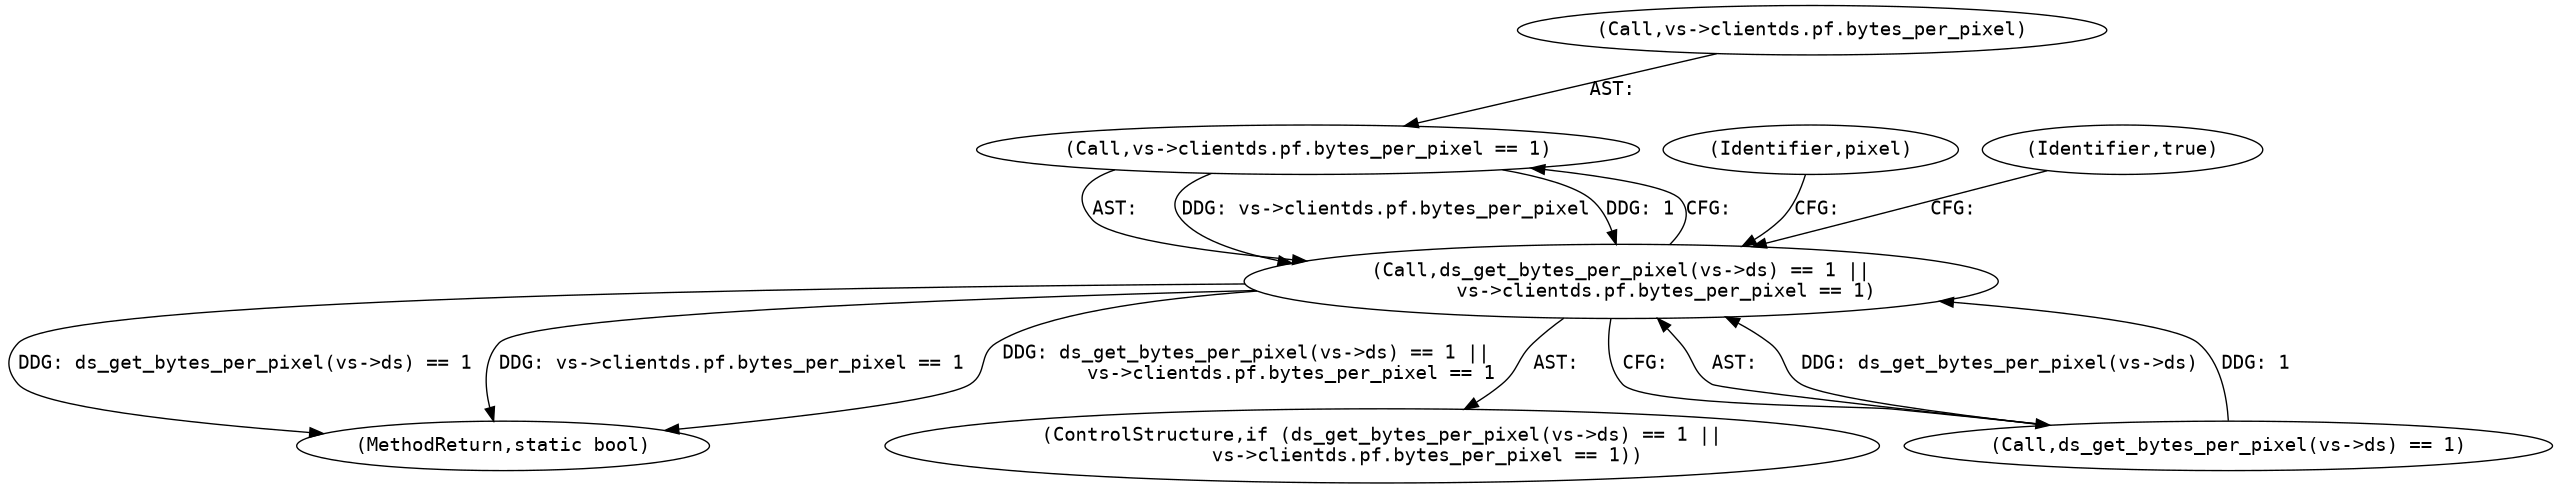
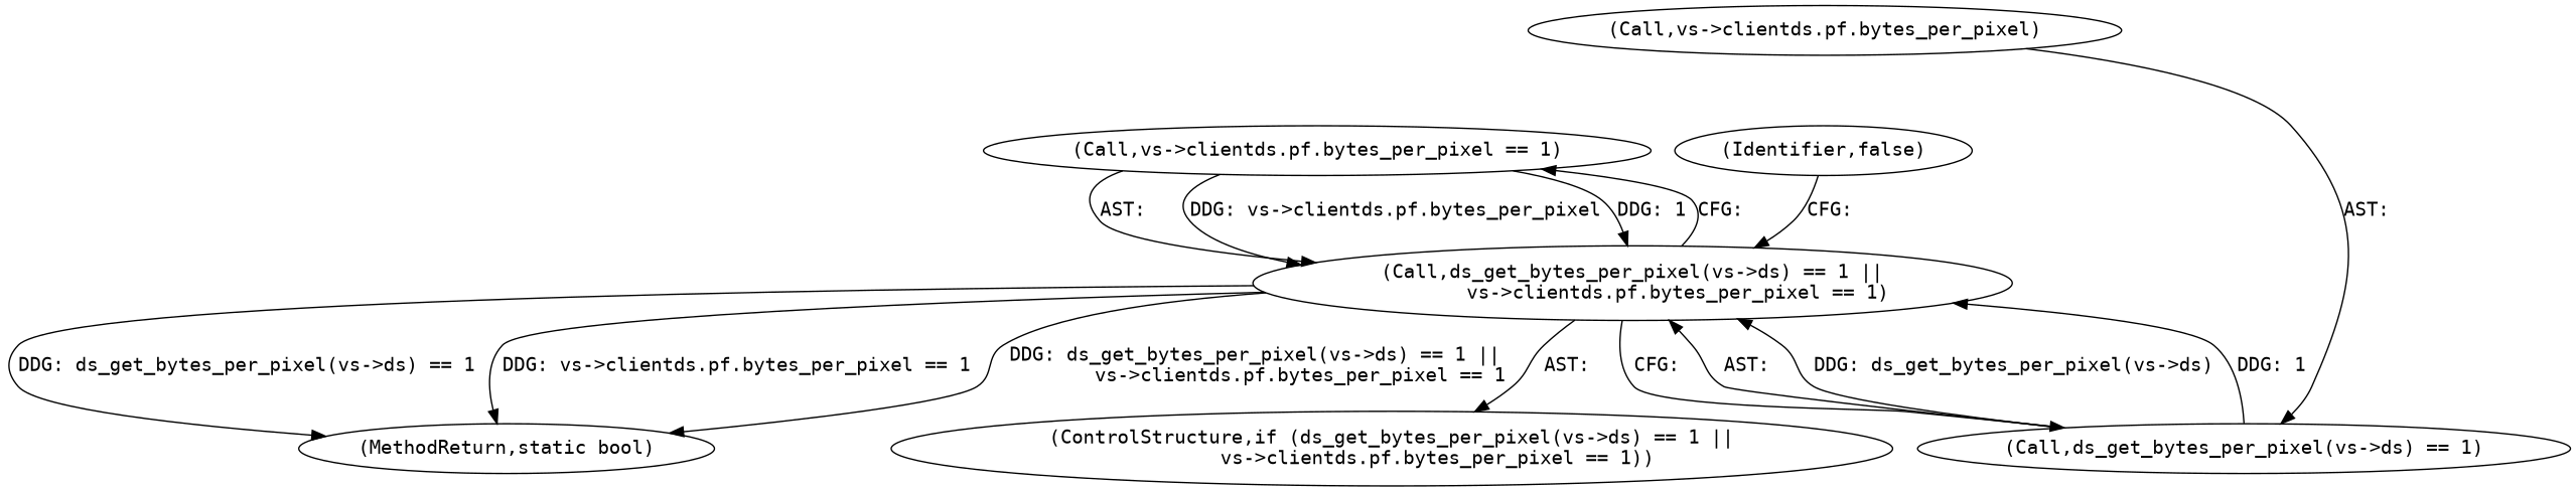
  digraph {
    fontname="DejaVu Sans Mono"
    node [fontname="DejaVu Sans Mono"]
    edge [fontname="DejaVu Sans Mono"]
    n1 [label="(Call,vs->clientds.pf.bytes_per_pixel == 1)"]
    n2 [label="(Call,ds_get_bytes_per_pixel(vs->ds) == 1 ||\n        vs->clientds.pf.bytes_per_pixel == 1)"]
    n3 [label="(MethodReturn,static bool)"]
    n4 [label="(ControlStructure,if (ds_get_bytes_per_pixel(vs->ds) == 1 ||\n        vs->clientds.pf.bytes_per_pixel == 1))"]
    n5 [label="(Call,ds_get_bytes_per_pixel(vs->ds) == 1)"]
    n6 [label="(Call,vs->clientds.pf.bytes_per_pixel)"]
-   n7 [label="(Identifier,pixel)"]
-   n8 [label="(Identifier,true)"]
+   n7 [label="(Identifier,false)"]
    n1 -> n2 [label="AST: "]
    n1 -> n2 [label="DDG: vs->clientds.pf.bytes_per_pixel"]
    n1 -> n2 [label="DDG: 1"]
    n2 -> n1 [label="CFG: "]
    n2 -> n3 [label="DDG: ds_get_bytes_per_pixel(vs->ds) == 1 ||\n        vs->clientds.pf.bytes_per_pixel == 1"]
    n2 -> n3 [label="DDG: ds_get_bytes_per_pixel(vs->ds) == 1"]
    n2 -> n3 [label="DDG: vs->clientds.pf.bytes_per_pixel == 1"]
    n2 -> n4 [label="AST: "]
    n2 -> n5 [label="CFG: "]
    n5 -> n2 [label="AST: "]
    n5 -> n2 [label="DDG: ds_get_bytes_per_pixel(vs->ds)"]
    n5 -> n2 [label="DDG: 1"]
-   n6 -> n1 [label="AST: "]
+   n6 -> n5 [label="AST: "]
    n7 -> n2 [label="CFG: "]
-   n8 -> n2 [label="CFG: "]
  }
